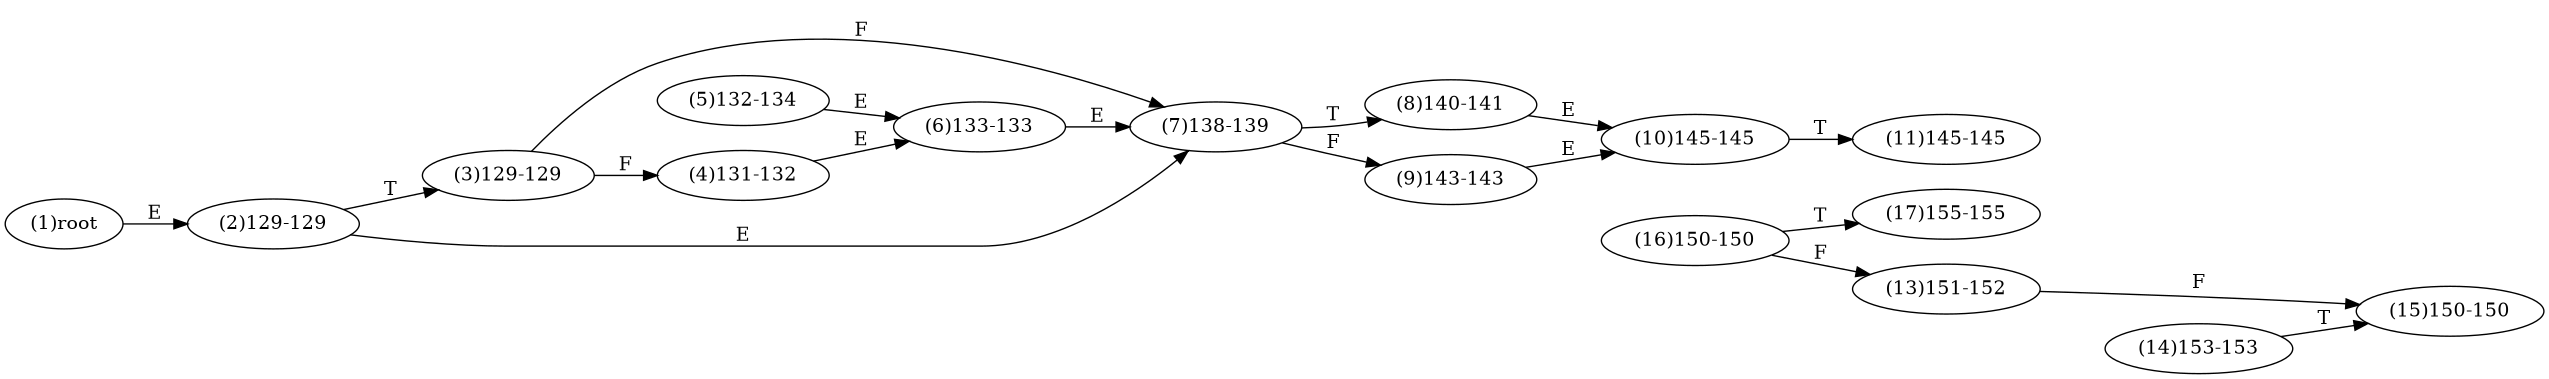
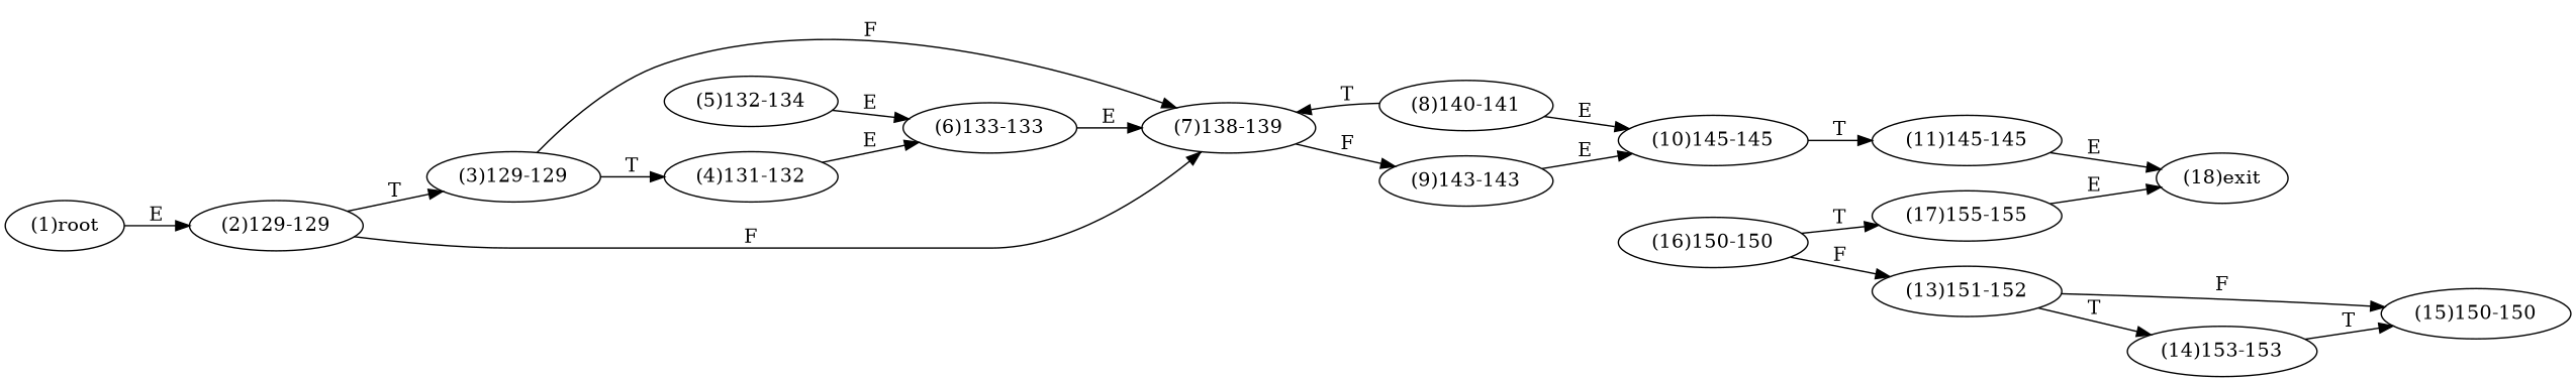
  digraph {
    rankdir=LR
    n1 [label="(1)root"]
    n2 [label="(2)129-129"]
    n3 [label="(3)129-129"]
    n4 [label="(7)138-139"]
    n5 [label="(4)131-132"]
    n6 [label="(8)140-141"]
    n7 [label="(9)143-143"]
    n8 [label="(6)133-133"]
    n9 [label="(5)132-134"]
    n10 [label="(10)145-145"]
    n11 [label="(11)145-145"]
+   n12 [label="(18)exit"]
    n13 [label="(16)150-150"]
    n14 [label="(13)151-152"]
    n15 [label="(17)155-155"]
    n16 [label="(14)153-153"]
    n17 [label="(15)150-150"]
    n1 -> n2 [label=E]
    n2 -> n3 [label=T]
-   n2 -> n4 [label=E]
+   n2 -> n4 [label=F]
    n3 -> n4 [label=F]
-   n3 -> n5 [label=F]
-   n4 -> n6 [label=T]
+   n3 -> n5 [label=T]
+   n6 -> n4 [label=T]
    n4 -> n7 [label=F]
    n5 -> n8 [label=E]
    n6 -> n10 [label=E]
    n7 -> n10 [label=E]
    n8 -> n4 [label=E]
    n9 -> n8 [label=E]
    n10 -> n11 [label=T]
+   n11 -> n12 [label=E]
    n13 -> n14 [label=F]
    n13 -> n15 [label=T]
+   n14 -> n16 [label=T]
    n14 -> n17 [label=F]
+   n15 -> n12 [label=E]
    n16 -> n17 [label=T]
  }
